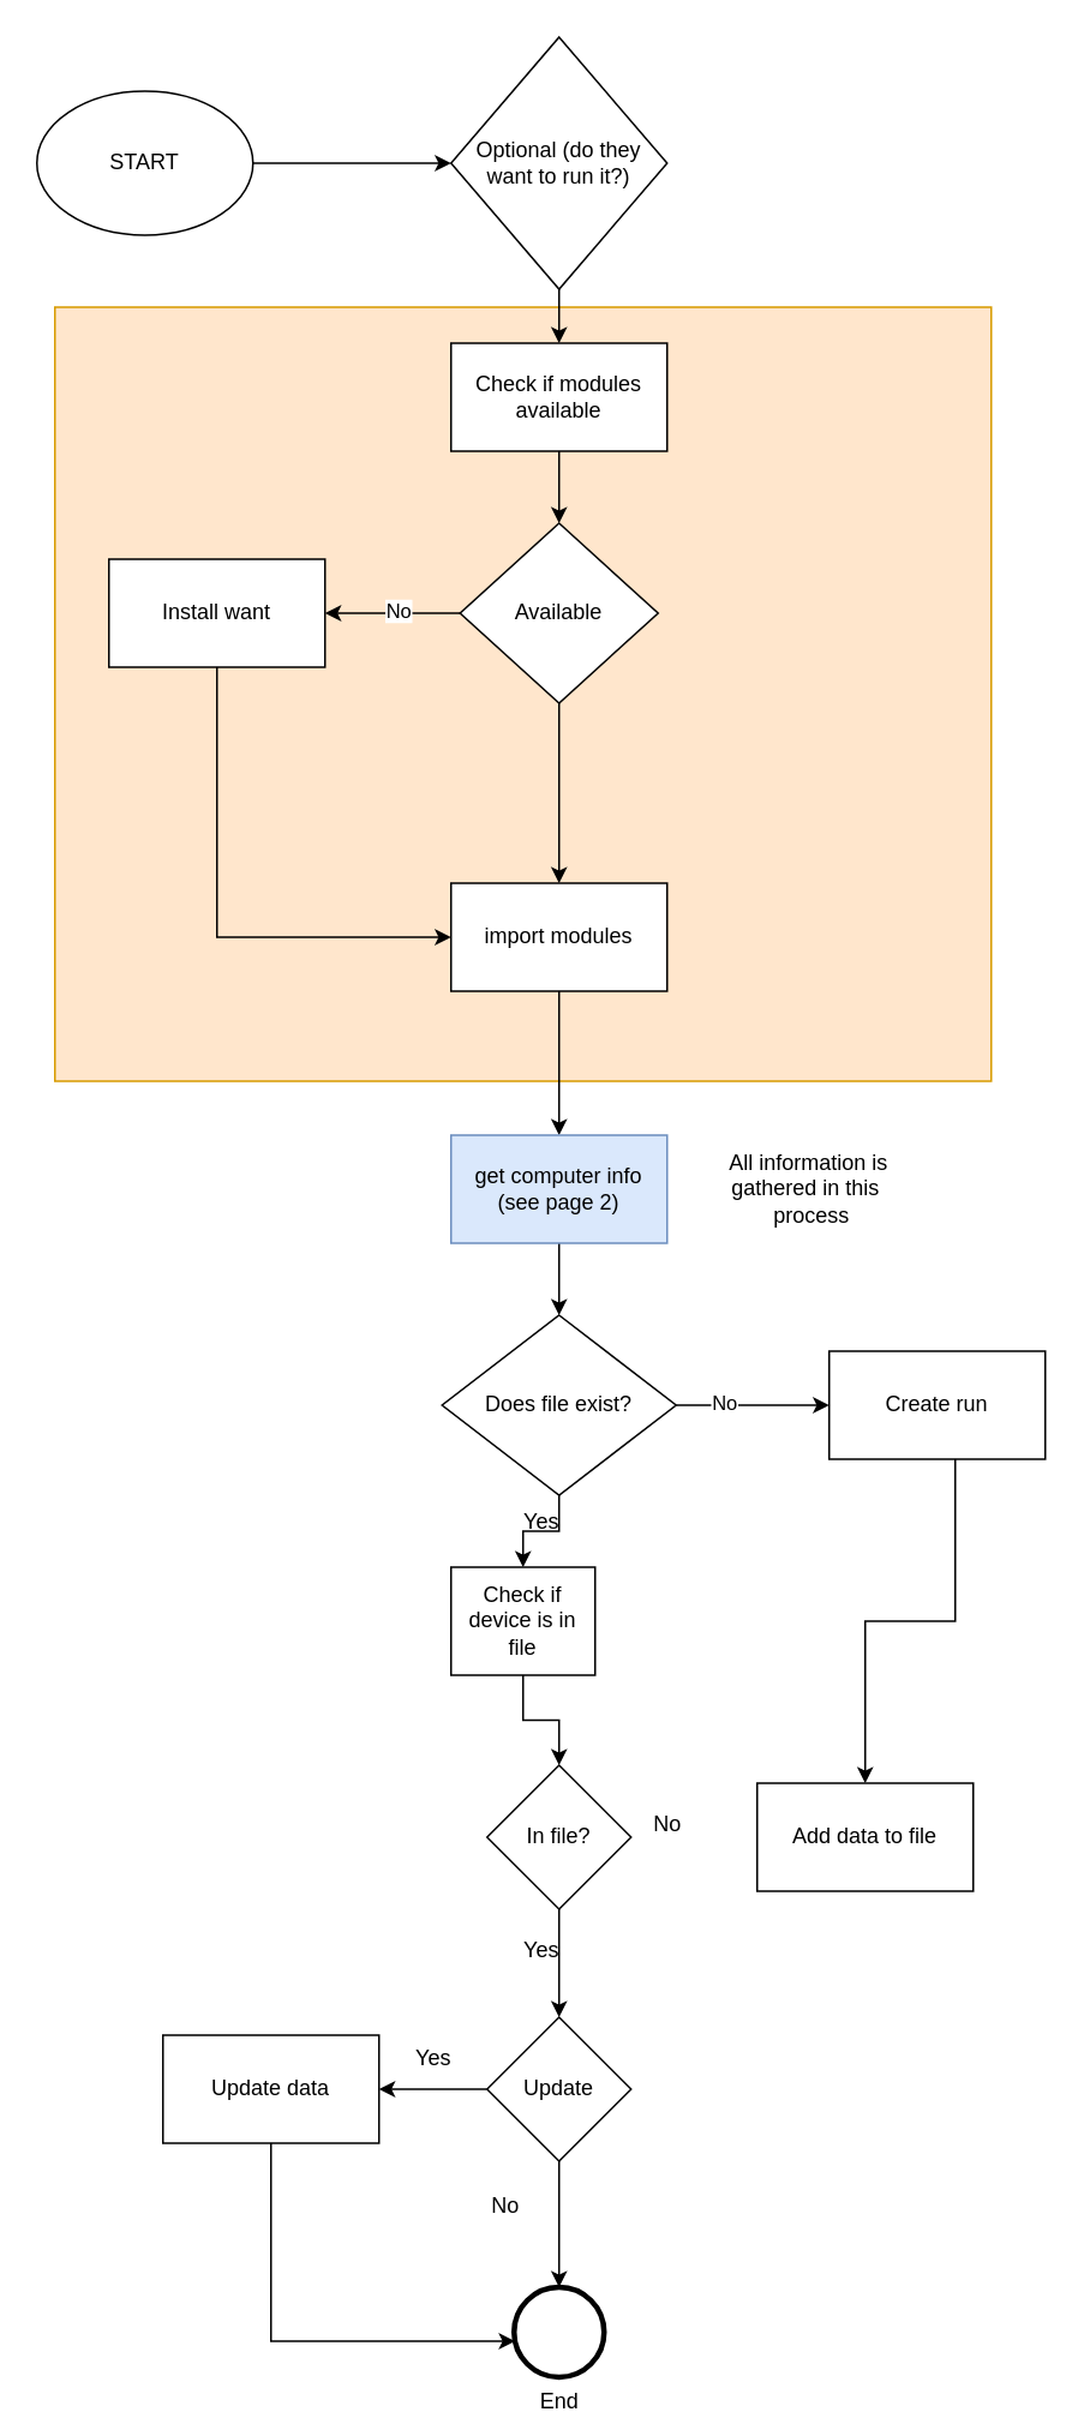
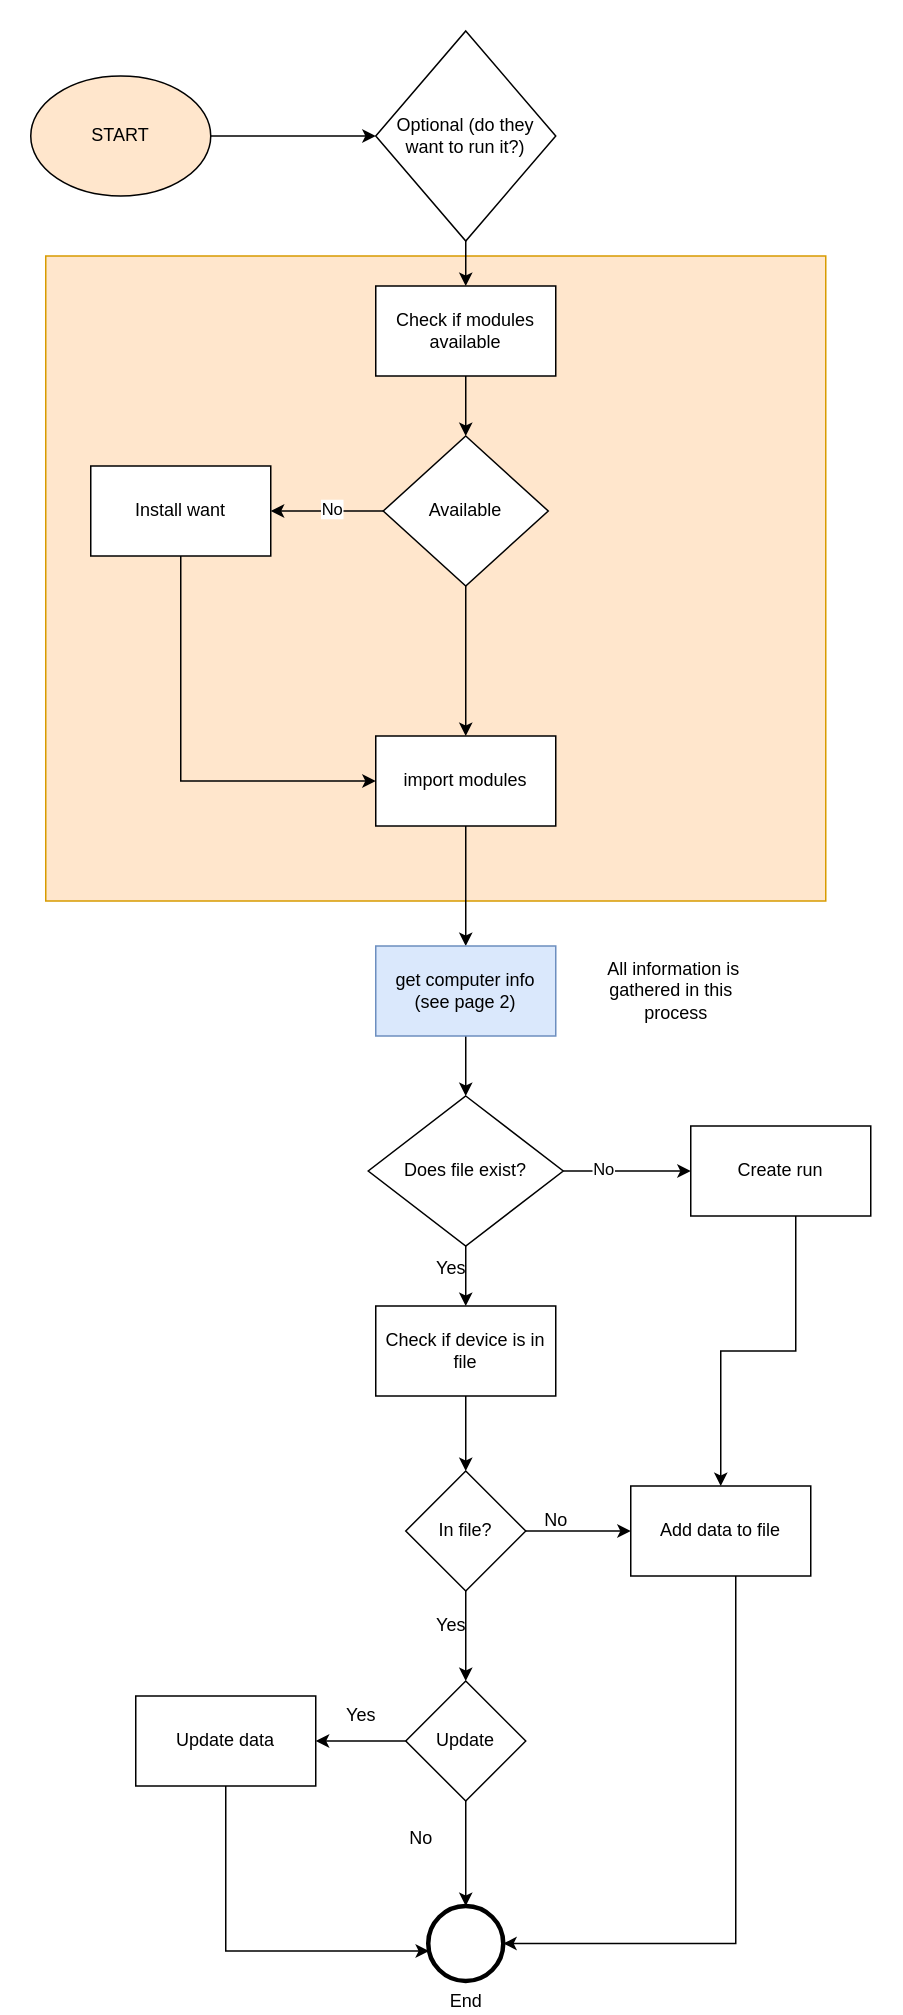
  <mxCell id="0" />
  <mxCell id="1" parent="0" />
  <mxCell id="2" value="" style="rounded=0;whiteSpace=wrap;html=1;fillColor=#ffe6cc;strokeColor=#d79b00;" vertex="1" parent="1"><mxGeometry x="30" y="170" width="520" height="430" as="geometry" /></mxCell>
  <mxCell id="3" value="" style="edgeStyle=orthogonalEdgeStyle;rounded=0;orthogonalLoop=1;jettySize=auto;html=1;" edge="1" parent="1" source="4" target="6"><mxGeometry relative="1" as="geometry" /></mxCell>
- <mxCell id="4" value="START" style="ellipse;whiteSpace=wrap;html=1;" vertex="1" parent="1"><mxGeometry x="20" y="50" width="120" height="80" as="geometry" /></mxCell>
+ <mxCell id="4" value="START" style="ellipse;whiteSpace=wrap;html=1;fillColor=#ffe6cc;" vertex="1" parent="1"><mxGeometry x="20" y="50" width="120" height="80" as="geometry" /></mxCell>
  <mxCell id="5" value="" style="edgeStyle=orthogonalEdgeStyle;rounded=0;orthogonalLoop=1;jettySize=auto;html=1;" edge="1" parent="1" source="6" target="8"><mxGeometry relative="1" as="geometry" /></mxCell>
  <mxCell id="6" value="Optional (do they want to run it?)" style="rhombus;whiteSpace=wrap;html=1;" vertex="1" parent="1"><mxGeometry x="250" width="120" height="140" as="geometry" y="20" /></mxCell>
  <mxCell id="7" value="" style="edgeStyle=orthogonalEdgeStyle;rounded=0;orthogonalLoop=1;jettySize=auto;html=1;" edge="1" parent="1" source="8" target="12"><mxGeometry relative="1" as="geometry" /></mxCell>
  <mxCell id="8" value="Check if modules&lt;div&gt;available&lt;/div&gt;" style="whiteSpace=wrap;html=1;" vertex="1" parent="1"><mxGeometry x="250" y="190" width="120" height="60" as="geometry" /></mxCell>
  <mxCell id="9" value="" style="edgeStyle=orthogonalEdgeStyle;rounded=0;orthogonalLoop=1;jettySize=auto;html=1;" edge="1" parent="1" source="12" target="14"><mxGeometry relative="1" as="geometry" /></mxCell>
  <mxCell id="10" value="No" style="edgeLabel;html=1;align=center;verticalAlign=middle;resizable=0;points=[];" vertex="1" connectable="0" parent="9"><mxGeometry x="-0.063" y="-2" relative="1" as="geometry"><mxPoint as="offset" /></mxGeometry></mxCell>
  <mxCell id="11" value="" style="edgeStyle=orthogonalEdgeStyle;rounded=0;orthogonalLoop=1;jettySize=auto;html=1;" edge="1" parent="1" source="12" target="16"><mxGeometry relative="1" as="geometry" /></mxCell>
  <mxCell id="12" value="Available" style="rhombus;whiteSpace=wrap;html=1;" vertex="1" parent="1"><mxGeometry x="255" y="290" width="110" height="100" as="geometry" /></mxCell>
  <mxCell id="13" style="edgeStyle=orthogonalEdgeStyle;rounded=0;orthogonalLoop=1;jettySize=auto;html=1;entryX=0;entryY=0.5;entryDx=0;entryDy=0;" edge="1" parent="1" source="14" target="16"><mxGeometry relative="1" as="geometry"><Array as="points"><mxPoint x="120" y="520" /></Array></mxGeometry></mxCell>
  <mxCell id="14" value="Install want" style="whiteSpace=wrap;html=1;" vertex="1" parent="1"><mxGeometry x="60" y="310" width="120" height="60" as="geometry" /></mxCell>
  <mxCell id="15" value="" style="edgeStyle=orthogonalEdgeStyle;rounded=0;orthogonalLoop=1;jettySize=auto;html=1;" edge="1" parent="1" source="16" target="18"><mxGeometry relative="1" as="geometry" /></mxCell>
  <mxCell id="16" value="import modules" style="whiteSpace=wrap;html=1;" vertex="1" parent="1"><mxGeometry x="250" y="490" width="120" height="60" as="geometry" /></mxCell>
  <mxCell id="17" value="" style="edgeStyle=orthogonalEdgeStyle;rounded=0;orthogonalLoop=1;jettySize=auto;html=1;" edge="1" parent="1" source="18" target="22"><mxGeometry relative="1" as="geometry" /></mxCell>
  <mxCell id="18" value="get computer info&lt;div&gt;(see page 2)&lt;/div&gt;" style="whiteSpace=wrap;html=1;fillColor=#dae8fc;strokeColor=#6c8ebf;" vertex="1" parent="1"><mxGeometry x="250" y="630" width="120" height="60" as="geometry" /></mxCell>
  <mxCell id="19" value="" style="edgeStyle=orthogonalEdgeStyle;rounded=0;orthogonalLoop=1;jettySize=auto;html=1;" edge="1" parent="1" source="22" target="25"><mxGeometry relative="1" as="geometry" /></mxCell>
  <mxCell id="20" value="No" style="edgeLabel;html=1;align=center;verticalAlign=middle;resizable=0;points=[];" vertex="1" connectable="0" parent="19"><mxGeometry x="-0.388" y="2" relative="1" as="geometry"><mxPoint as="offset" /></mxGeometry></mxCell>
  <mxCell id="21" value="" style="edgeStyle=orthogonalEdgeStyle;rounded=0;orthogonalLoop=1;jettySize=auto;html=1;" edge="1" parent="1" source="22" target="27"><mxGeometry relative="1" as="geometry" /></mxCell>
  <mxCell id="22" value="Does file exist?" style="rhombus;whiteSpace=wrap;html=1;" vertex="1" parent="1"><mxGeometry x="245" y="730" width="130" height="100" as="geometry" /></mxCell>
  <mxCell id="23" value="All information is&amp;nbsp;&lt;div&gt;gathered in this&amp;nbsp;&amp;nbsp;&lt;/div&gt;&lt;div&gt;process&lt;/div&gt;" style="text;html=1;align=center;verticalAlign=middle;resizable=0;points=[];autosize=1;strokeColor=none;fillColor=none;" vertex="1" parent="1"><mxGeometry x="395" y="630" width="110" height="60" as="geometry" /></mxCell>
  <mxCell id="24" style="edgeStyle=orthogonalEdgeStyle;rounded=0;orthogonalLoop=1;jettySize=auto;html=1;entryX=0.5;entryY=0;entryDx=0;entryDy=0;" edge="1" parent="1" source="25" target="32"><mxGeometry relative="1" as="geometry"><Array as="points"><mxPoint x="530" y="900" /><mxPoint x="480" y="900" /></Array></mxGeometry></mxCell>
  <mxCell id="25" value="Create run" style="whiteSpace=wrap;html=1;" vertex="1" parent="1"><mxGeometry x="460" y="750" width="120" height="60" as="geometry" /></mxCell>
  <mxCell id="26" value="" style="edgeStyle=orthogonalEdgeStyle;rounded=0;orthogonalLoop=1;jettySize=auto;html=1;" edge="1" parent="1" source="27" target="30"><mxGeometry relative="1" as="geometry" /></mxCell>
- <mxCell id="27" value="Check if device is in file" style="whiteSpace=wrap;html=1;" vertex="1" parent="1"><mxGeometry x="250" y="870" width="80" height="60" as="geometry" /></mxCell>
+ <mxCell id="27" value="Check if device is in file" style="whiteSpace=wrap;html=1;" vertex="1" parent="1"><mxGeometry x="250" y="870" width="120" height="60" as="geometry" /></mxCell>
+ <mxCell id="28" value="" style="edgeStyle=orthogonalEdgeStyle;rounded=0;orthogonalLoop=1;jettySize=auto;html=1;" edge="1" parent="1" source="30" target="32"><mxGeometry relative="1" as="geometry" /></mxCell>
  <mxCell id="29" value="" style="edgeStyle=orthogonalEdgeStyle;rounded=0;orthogonalLoop=1;jettySize=auto;html=1;" edge="1" parent="1" source="30" target="36"><mxGeometry relative="1" as="geometry" /></mxCell>
  <mxCell id="30" value="In file?" style="rhombus;whiteSpace=wrap;html=1;" vertex="1" parent="1"><mxGeometry x="270" y="980" width="80" height="80" as="geometry" /></mxCell>
+ <mxCell id="31" style="edgeStyle=orthogonalEdgeStyle;rounded=0;orthogonalLoop=1;jettySize=auto;html=1;entryX=1;entryY=0.5;entryDx=0;entryDy=0;entryPerimeter=0;" edge="1" parent="1" source="32" target="41"><mxGeometry relative="1" as="geometry"><mxPoint x="350" y="1300" as="targetPoint" /><Array as="points"><mxPoint x="490" y="1295" /></Array></mxGeometry></mxCell>
  <mxCell id="32" value="Add data to file" style="whiteSpace=wrap;html=1;" vertex="1" parent="1"><mxGeometry x="420" y="990" width="120" height="60" as="geometry" /></mxCell>
  <mxCell id="33" value="No" style="text;html=1;align=center;verticalAlign=middle;resizable=0;points=[];autosize=1;strokeColor=none;fillColor=none;" vertex="1" parent="1"><mxGeometry x="350" y="998" width="40" height="30" as="geometry" /></mxCell>
  <mxCell id="34" value="" style="edgeStyle=orthogonalEdgeStyle;rounded=0;orthogonalLoop=1;jettySize=auto;html=1;entryX=0.5;entryY=0;entryDx=0;entryDy=0;entryPerimeter=0;" edge="1" parent="1" source="36" target="41"><mxGeometry relative="1" as="geometry"><mxPoint x="310" y="1260" as="targetPoint" /></mxGeometry></mxCell>
  <mxCell id="35" value="" style="edgeStyle=orthogonalEdgeStyle;rounded=0;orthogonalLoop=1;jettySize=auto;html=1;" edge="1" parent="1" source="36" target="39"><mxGeometry relative="1" as="geometry" /></mxCell>
  <mxCell id="36" value="Update" style="rhombus;whiteSpace=wrap;html=1;" vertex="1" parent="1"><mxGeometry x="270" y="1120" width="80" height="80" as="geometry" /></mxCell>
  <mxCell id="37" value="No" style="text;html=1;align=center;verticalAlign=middle;resizable=0;points=[];autosize=1;strokeColor=none;fillColor=none;" vertex="1" parent="1"><mxGeometry x="260" y="1210" width="40" height="30" as="geometry" /></mxCell>
  <mxCell id="38" style="edgeStyle=orthogonalEdgeStyle;rounded=0;orthogonalLoop=1;jettySize=auto;html=1;" edge="1" parent="1" source="39" target="41"><mxGeometry relative="1" as="geometry"><mxPoint x="270" y="1300" as="targetPoint" /><Array as="points"><mxPoint x="150" y="1300" /></Array></mxGeometry></mxCell>
  <mxCell id="39" value="Update data" style="whiteSpace=wrap;html=1;" vertex="1" parent="1"><mxGeometry x="90" y="1130" width="120" height="60" as="geometry" /></mxCell>
  <mxCell id="40" value="Yes" style="text;html=1;align=center;verticalAlign=middle;resizable=0;points=[];autosize=1;strokeColor=none;fillColor=none;" vertex="1" parent="1"><mxGeometry x="220" y="1128" width="40" height="30" as="geometry" /></mxCell>
  <mxCell id="41" value="End" style="points=[[0.145,0.145,0],[0.5,0,0],[0.855,0.145,0],[1,0.5,0],[0.855,0.855,0],[0.5,1,0],[0.145,0.855,0],[0,0.5,0]];shape=mxgraph.bpmn.event;html=1;verticalLabelPosition=bottom;labelBackgroundColor=#ffffff;verticalAlign=top;align=center;perimeter=ellipsePerimeter;outlineConnect=0;aspect=fixed;outline=end;symbol=terminate2;" vertex="1" parent="1"><mxGeometry x="285" y="1270" width="50" height="50" as="geometry" /></mxCell>
  <mxCell id="42" value="Yes" style="text;html=1;align=center;verticalAlign=middle;resizable=0;points=[];autosize=1;strokeColor=none;fillColor=none;" vertex="1" parent="1"><mxGeometry x="280" y="1068" width="40" height="30" as="geometry" /></mxCell>
  <mxCell id="43" value="Yes" style="text;html=1;align=center;verticalAlign=middle;resizable=0;points=[];autosize=1;strokeColor=none;fillColor=none;" vertex="1" parent="1"><mxGeometry x="280" y="830" width="40" height="30" as="geometry" /></mxCell>
